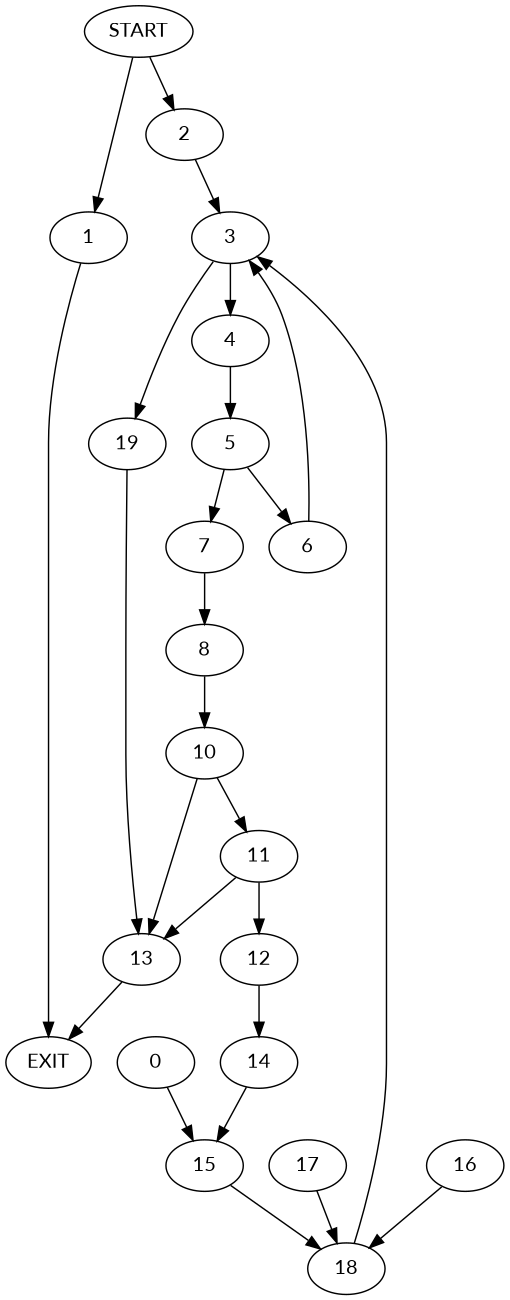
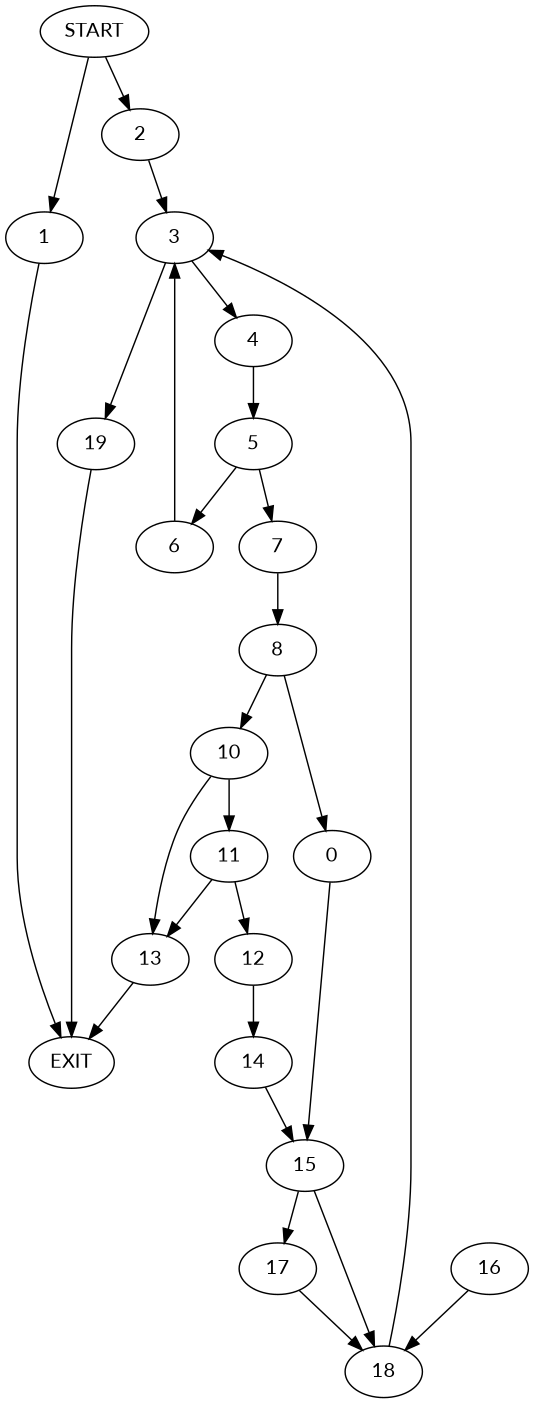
  digraph {
    fontname=Lato
    node [fontname=Lato]
    edge [fontname=Lato]
    n1 [label=START]
    1
    2
    n4 [label=EXIT]
    3
    4
    19
    5
    7
    6
    8
    10
    n13 [label=0]
    11
    13
    15
    17
    18
    12
    14
    16
    n1 -> 1
    n1 -> 2
    1 -> n4
    2 -> 3
    3 -> 4
    3 -> 19
    4 -> 5
-   19 -> 13
+   19 -> n4
    5 -> 7
    5 -> 6
    7 -> 8
    6 -> 3
    8 -> 10
+   8 -> n13
    10 -> 11
    10 -> 13
    n13 -> 15
    11 -> 13
    11 -> 12
    13 -> n4
+   15 -> 17
    15 -> 18
    17 -> 18
    18 -> 3
    12 -> 14
    14 -> 15
    16 -> 18
  }
